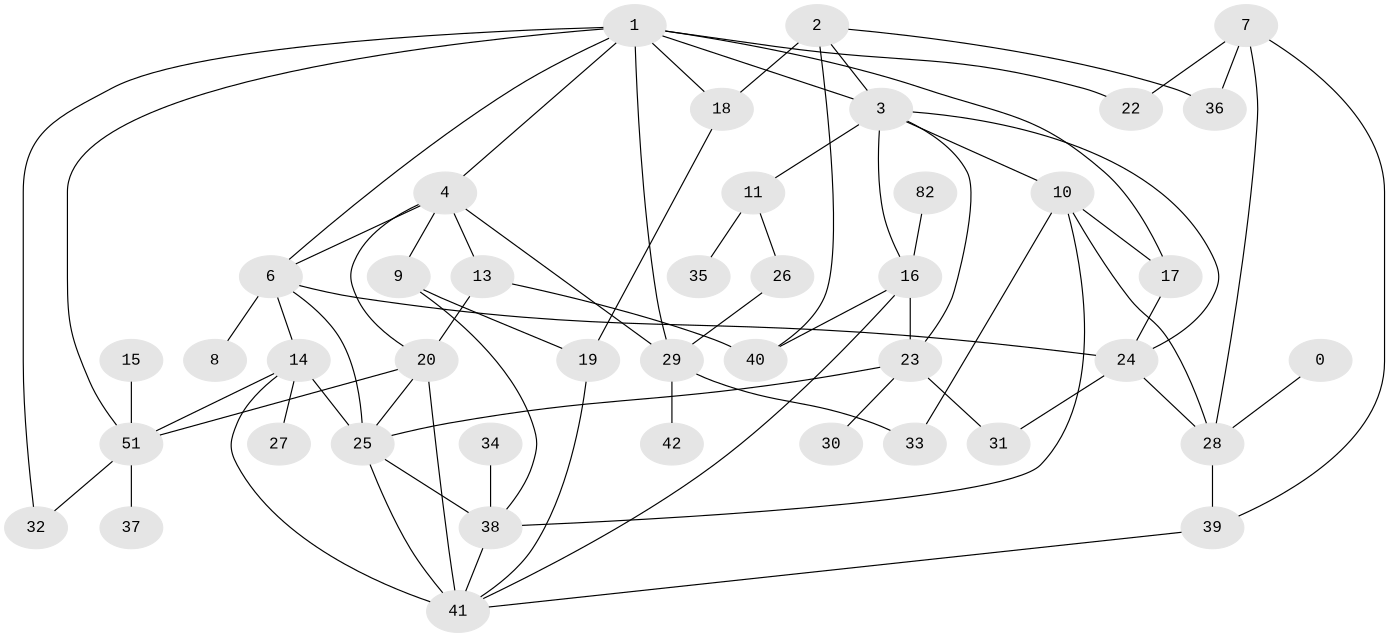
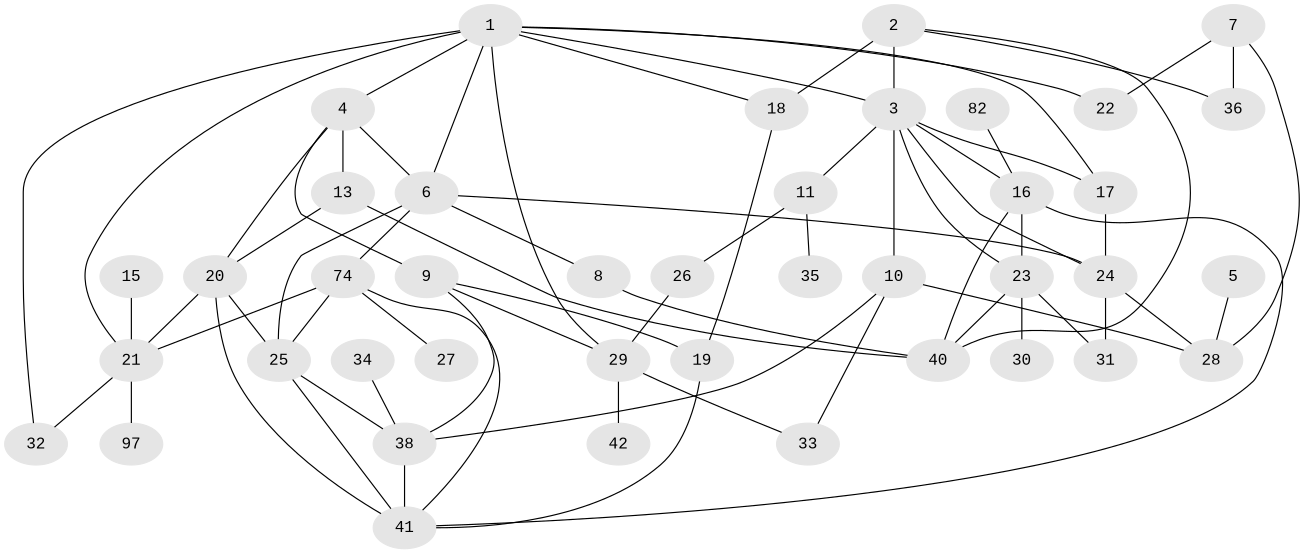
  graph {
    fontname="Liberation Mono"
    node [color=gray90 fontname="Liberation Mono" style=filled]
    edge [fontname="Liberation Mono" weight=1.0]
    1
    3
    4
    6
    17
    18
-   21 [label=51]
+   21
    22
    29
    32
    10
    11
    16
    23
    24
    9
    13
    20
    8
-   14
+   14 [label=74]
    25
    19
-   37
+   37 [label=97]
    33
    42
    2
    36
    40
    41
    28
    38
    26
    35
    30
    31
-   5 [label=0]
-   39
+   5
    27
    7
    n40 [label=82]
    15
    34
    1 -- 3
    1 -- 4
    1 -- 6
    1 -- 17
    1 -- 18
    1 -- 21
    1 -- 22
    1 -- 29
    1 -- 32
    3 -- 10
    3 -- 11
    3 -- 16
    3 -- 23
    3 -- 24
    4 -- 6
-   4 -- 29
+   9 -- 29
    4 -- 9
    4 -- 13
    4 -- 20
    6 -- 24
    6 -- 8
    6 -- 14
    6 -- 25
    17 -- 24
    18 -- 19
    21 -- 32
    21 -- 37
    29 -- 33
    29 -- 42
-   10 -- 17
+   3 -- 17
    10 -- 33
    10 -- 28
    10 -- 38
    11 -- 26
    11 -- 35
    16 -- 23
    16 -- 40
    16 -- 41
-   23 -- 25
+   23 -- 40
    23 -- 30
    23 -- 31
    24 -- 28
    24 -- 31
    9 -- 19
    9 -- 38
    13 -- 20
    13 -- 40
    20 -- 21
    20 -- 25
    20 -- 41 [weight=2.0]
+   8 -- 40
    14 -- 21
    14 -- 25
    14 -- 41
    14 -- 27
    25 -- 41
    25 -- 38
    19 -- 41
    2 -- 3
    2 -- 18 [weight=2.0]
    2 -- 36
    2 -- 40
-   28 -- 39
    38 -- 41
    26 -- 29
    5 -- 28
-   39 -- 41
    7 -- 22
    7 -- 36
    7 -- 28
-   7 -- 39
    n40 -- 16
    15 -- 21
    34 -- 38
  }
